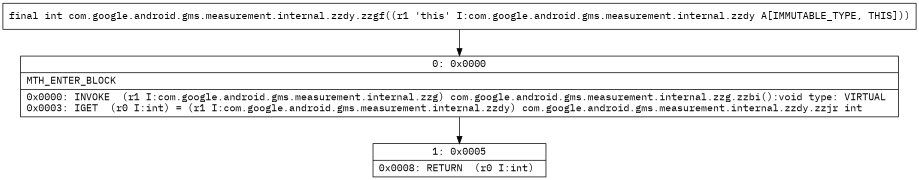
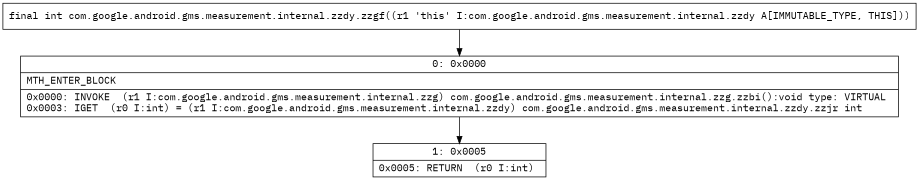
  digraph {
    fontname="IBM Plex Mono"
    node [shape=record fontname="IBM Plex Mono"]
    edge [fontname="IBM Plex Mono"]
    n1 [label="{0\:\ 0x0000|MTH_ENTER_BLOCK\l|0x0000: INVOKE  (r1 I:com.google.android.gms.measurement.internal.zzg) com.google.android.gms.measurement.internal.zzg.zzbi():void type: VIRTUAL \l0x0003: IGET  (r0 I:int) = (r1 I:com.google.android.gms.measurement.internal.zzdy) com.google.android.gms.measurement.internal.zzdy.zzjr int \l}"]
-   n2 [label="{1\:\ 0x0005|0x0008: RETURN  (r0 I:int) \l}"]
+   n2 [label="{1\:\ 0x0005|0x0005: RETURN  (r0 I:int) \l}"]
    n3 [label="{final int com.google.android.gms.measurement.internal.zzdy.zzgf((r1 'this' I:com.google.android.gms.measurement.internal.zzdy A[IMMUTABLE_TYPE, THIS])) }"]
    n1 -> n2
    n3 -> n1
  }
